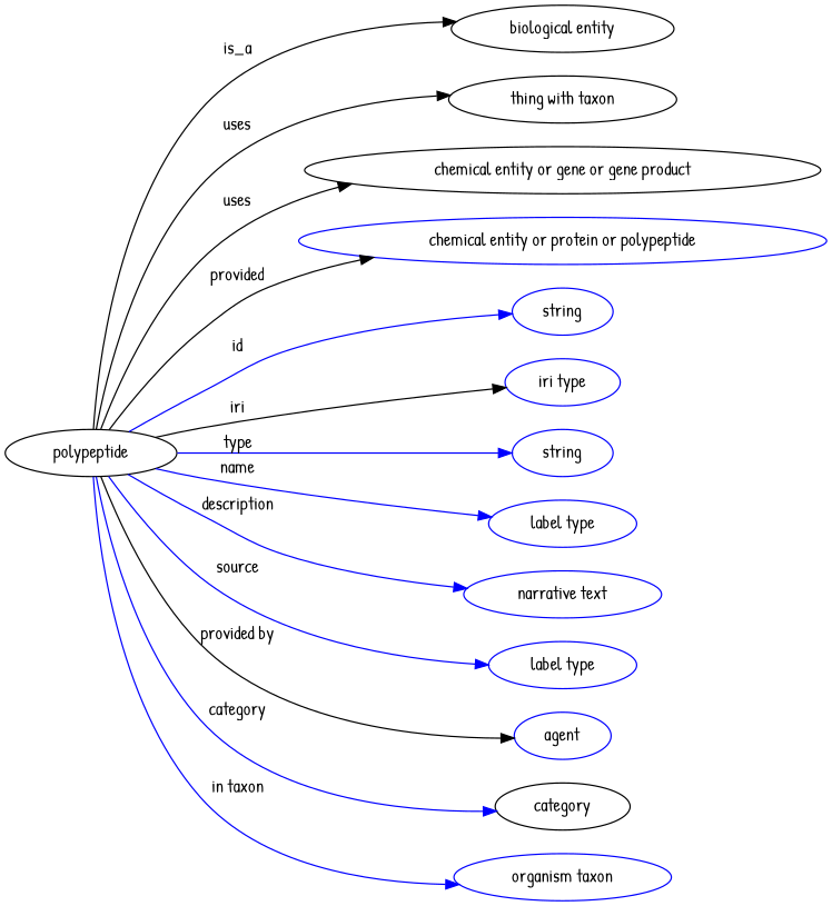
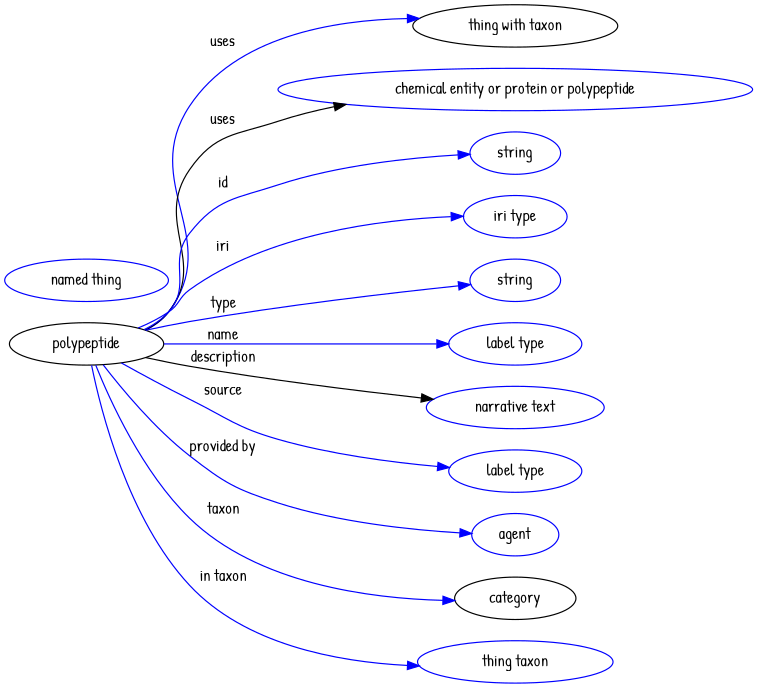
  digraph {
    fontname="Patrick Hand"
    rankdir=LR
    node [fontname="Patrick Hand" color=blue]
    edge [fontname="Patrick Hand" color=blue style=solid]
    n1 [height=0.5 label=polypeptide width=1.8234 color=""]
-   "biological entity" [height=0.5 width=2.3651 color=""]
    "thing with taxon" [height=0.5 width=2.4192 color=""]
-   "chemical entity or gene or gene product" [height=0.5 width=5.4703 color=""]
    "chemical entity or protein or polypeptide" [height=0.5 width=5.5967]
    n6 [height=0.5 label=string width=1.0652]
    n7 [height=0.5 label="iri type" width=1.2277]
    n8 [height=0.5 label=string width=1.0652]
    n9 [height=0.5 label="label type" width=1.5707]
    n10 [height=0.5 label="narrative text" width=2.0943]
    n11 [height=0.5 label="label type" width=1.5707]
    n12 [height=0.5 label=agent width=1.0291]
    category [height=0.5 width=1.4263 color=""]
-   n14 [height=0.5 label="organism taxon" width=2.3109]
-   n1 -> "biological entity" [label=is_a color="" style=""]
-   n1 -> "thing with taxon" [label=uses color="" style=""]
-   n1 -> "chemical entity or gene or gene product" [label=uses color="" style=""]
-   n1 -> "chemical entity or protein or polypeptide" [label=provided color="" style=""]
+   n14 [height=0.5 label="thing taxon" width=2.3109]
+   n15 [height=0.5 label="named thing" width=1.9318]
+   n1 -> "thing with taxon" [label=uses style=""]
+   n1 -> "chemical entity or protein or polypeptide" [label=uses color="" style=""]
    n1 -> n6 [label=id]
-   n1 -> n7 [color=black label=iri]
+   n1 -> n7 [label=iri]
    n1 -> n8 [label=type]
    n1 -> n9 [label=name]
-   n1 -> n10 [label=description]
+   n1 -> n10 [color=black label=description]
    n1 -> n11 [label=source]
-   n1 -> n12 [color=black label="provided by"]
-   n1 -> category [label=category]
+   n1 -> n12 [label="provided by"]
+   n1 -> category [label=taxon]
    n1 -> n14 [label="in taxon"]
  }
